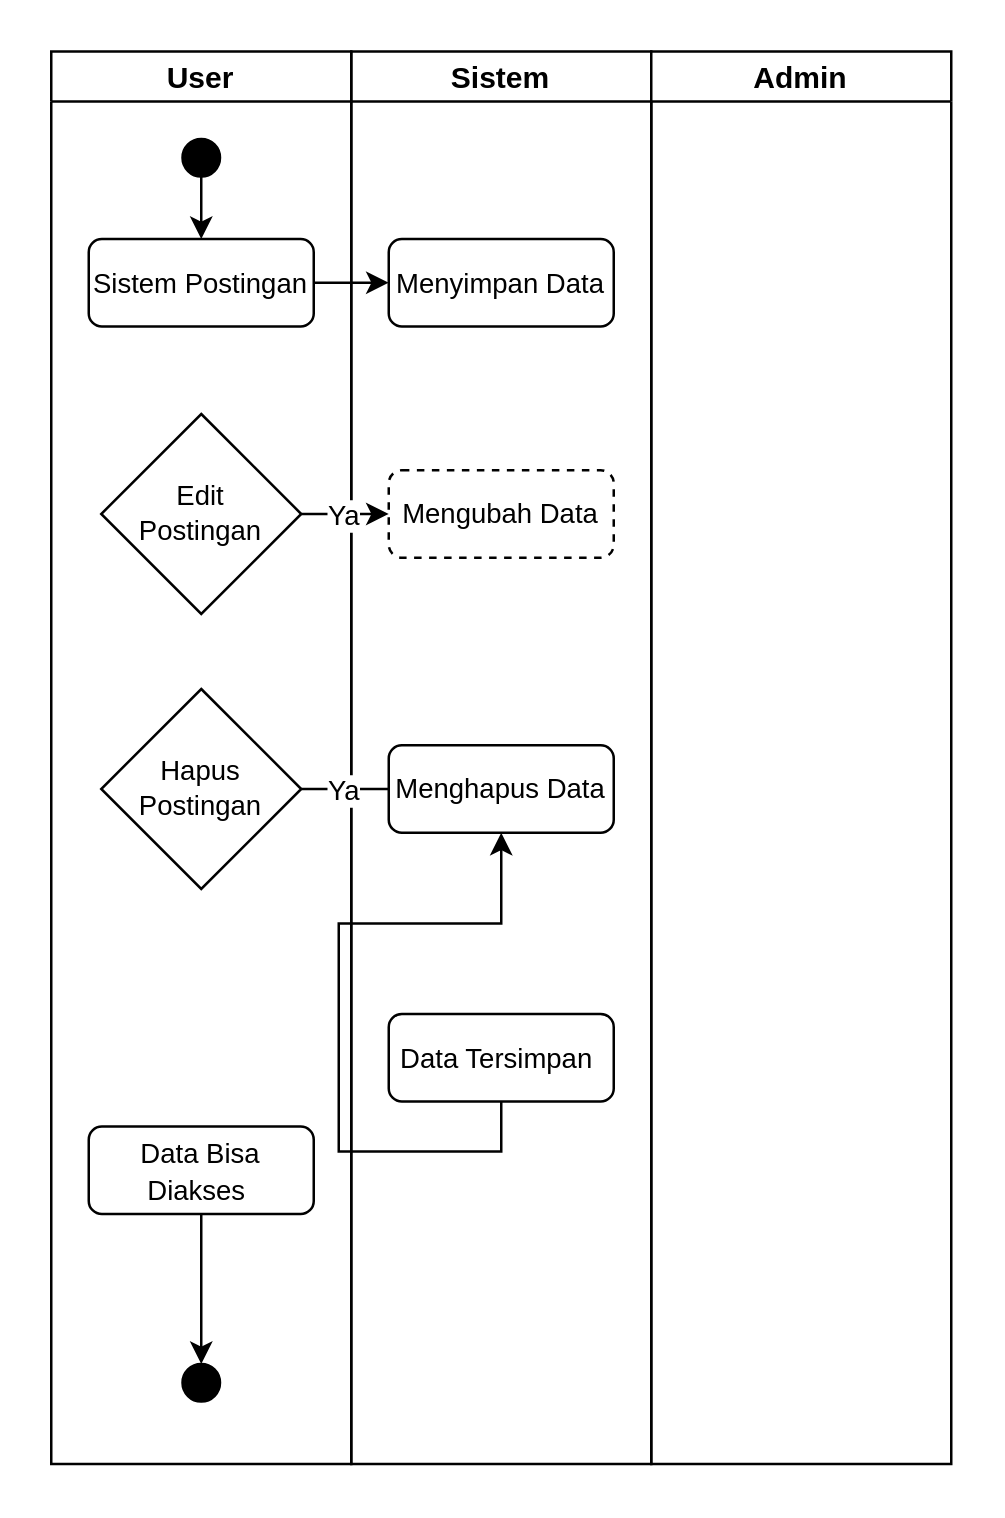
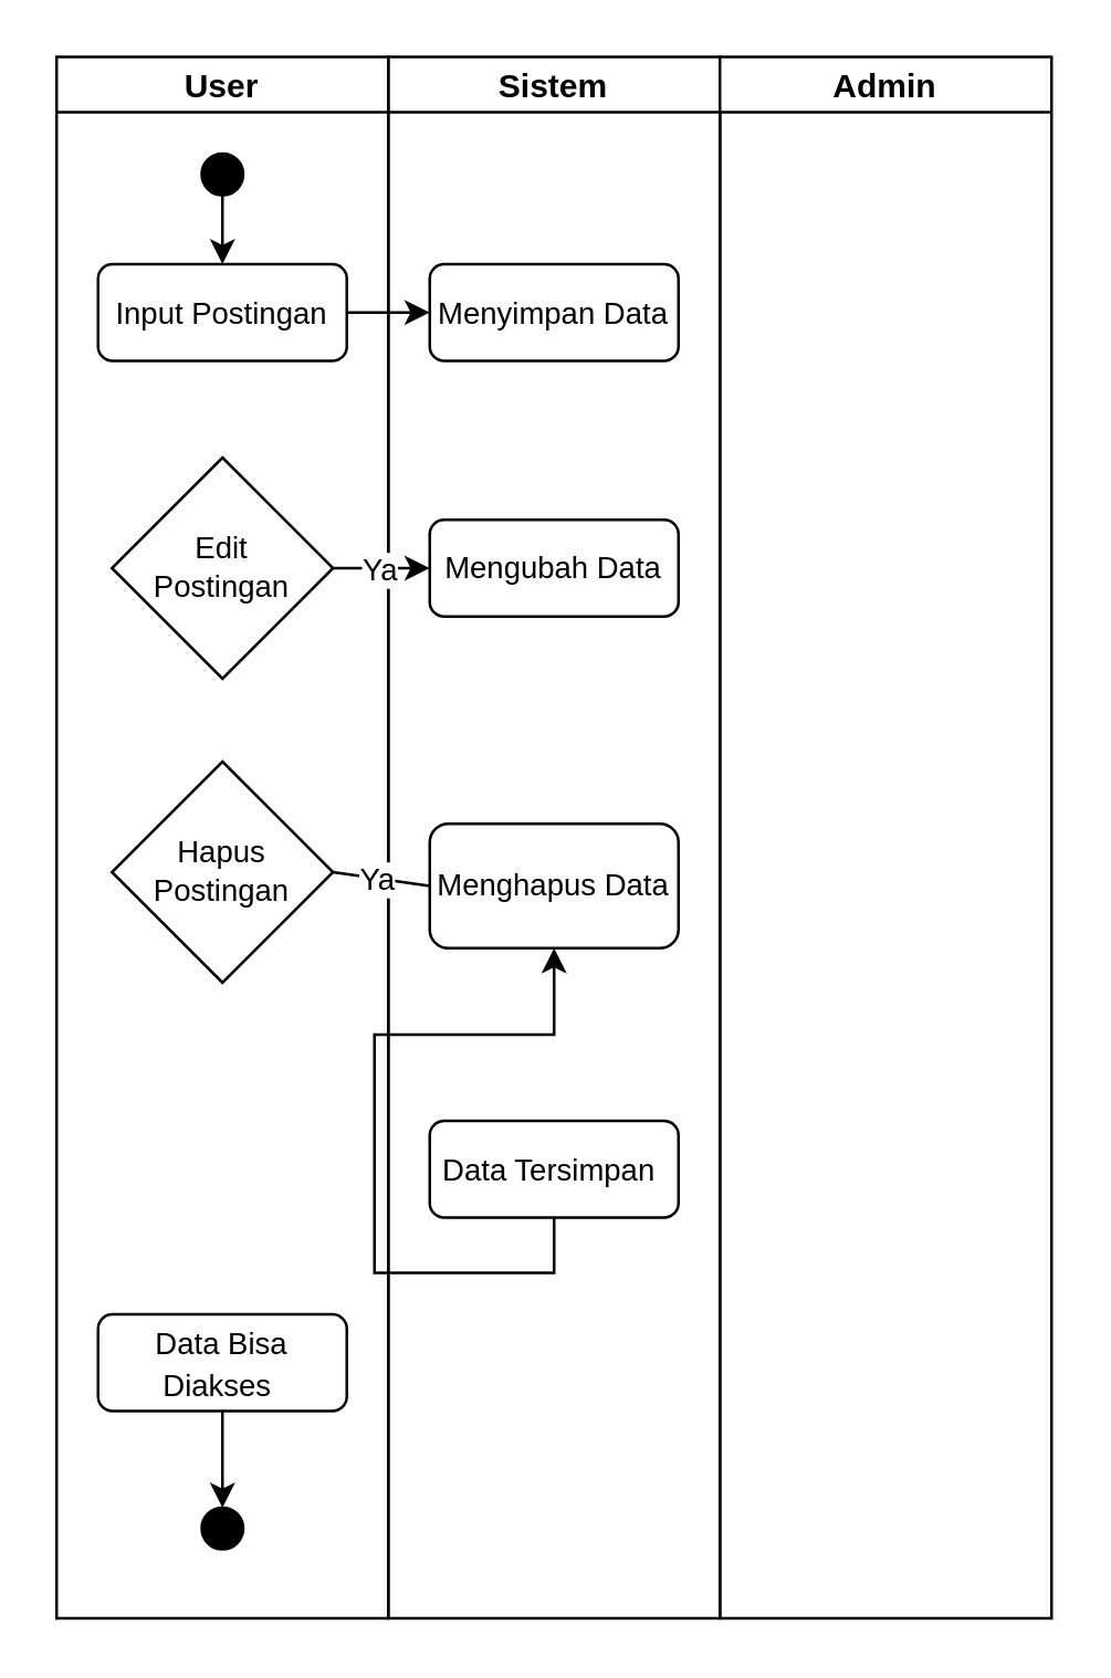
  <mxCell id="0" />
  <mxCell id="1" parent="0" />
  <mxCell id="2" value="Sistem" style="swimlane;startSize=20;" parent="1" vertex="1"><mxGeometry x="140" y="20" width="120" height="565" as="geometry" /></mxCell>
  <mxCell id="3" value="&lt;font style=&quot;font-size: 11px;&quot;&gt;Menyimpan Data&lt;/font&gt;" style="rounded=1;whiteSpace=wrap;html=1;fillColor=#FFFFFF;" parent="2" vertex="1"><mxGeometry x="15" y="75" width="90" height="35" as="geometry" /></mxCell>
- <mxCell id="4" value="&lt;font style=&quot;font-size: 11px;&quot;&gt;Mengubah Data&lt;/font&gt;" style="rounded=1;whiteSpace=wrap;html=1;fillColor=#FFFFFF;dashed=1;" parent="2" vertex="1"><mxGeometry x="15" y="167.5" width="90" height="35" as="geometry" /></mxCell>
- <mxCell id="5" value="&lt;font style=&quot;font-size: 11px;&quot;&gt;Menghapus Data&lt;/font&gt;" style="rounded=1;whiteSpace=wrap;html=1;fillColor=#FFFFFF;" parent="2" vertex="1"><mxGeometry x="15" y="277.5" width="90" height="35" as="geometry" /></mxCell>
+ <mxCell id="4" value="&lt;font style=&quot;font-size: 11px;&quot;&gt;Mengubah Data&lt;/font&gt;" style="rounded=1;whiteSpace=wrap;html=1;fillColor=#FFFFFF;" parent="2" vertex="1"><mxGeometry x="15" y="167.5" width="90" height="35" as="geometry" /></mxCell>
+ <mxCell id="5" value="&lt;font style=&quot;font-size: 11px;&quot;&gt;Menghapus Data&lt;/font&gt;" style="rounded=1;whiteSpace=wrap;html=1;fillColor=#FFFFFF;" parent="2" vertex="1"><mxGeometry x="15" y="277.5" width="90" height="45" as="geometry" /></mxCell>
  <mxCell id="6" value="&lt;font style=&quot;font-size: 11px;&quot;&gt;Data Tersimpan&amp;nbsp;&lt;/font&gt;" style="rounded=1;whiteSpace=wrap;html=1;fillColor=#FFFFFF;" parent="2" vertex="1"><mxGeometry x="15" y="385" width="90" height="35" as="geometry" /></mxCell>
  <mxCell id="7" value="Admin" style="swimlane;startSize=20;" parent="1" vertex="1"><mxGeometry x="260" y="20" width="120" height="565" as="geometry" /></mxCell>
  <mxCell id="8" value="User" style="swimlane;startSize=20;" parent="1" vertex="1"><mxGeometry x="20" y="20" width="120" height="565" as="geometry" /></mxCell>
  <mxCell id="9" style="edgeStyle=orthogonalEdgeStyle;rounded=0;orthogonalLoop=1;jettySize=auto;html=1;exitX=0.5;exitY=1;exitDx=0;exitDy=0;entryX=0.5;entryY=0;entryDx=0;entryDy=0;fontSize=11;" parent="8" source="10" target="11" edge="1"><mxGeometry relative="1" as="geometry" /></mxCell>
  <mxCell id="10" value="" style="ellipse;whiteSpace=wrap;html=1;aspect=fixed;fillColor=#000000;" parent="8" vertex="1"><mxGeometry x="52.5" y="35" width="15" height="15" as="geometry" /></mxCell>
- <mxCell id="11" value="&lt;font style=&quot;font-size: 11px;&quot;&gt;Sistem Postingan&lt;/font&gt;" style="rounded=1;whiteSpace=wrap;html=1;fillColor=#FFFFFF;" parent="8" vertex="1"><mxGeometry x="15" y="75" width="90" height="35" as="geometry" /></mxCell>
+ <mxCell id="11" value="&lt;font style=&quot;font-size: 11px;&quot;&gt;Input Postingan&lt;/font&gt;" style="rounded=1;whiteSpace=wrap;html=1;fillColor=#FFFFFF;" parent="8" vertex="1"><mxGeometry x="15" y="75" width="90" height="35" as="geometry" /></mxCell>
  <mxCell id="12" value="Edit &lt;br&gt;Postingan" style="rhombus;whiteSpace=wrap;html=1;fontSize=11;fillColor=#FFFFFF;" parent="8" vertex="1"><mxGeometry x="20" y="145" width="80" height="80" as="geometry" /></mxCell>
  <mxCell id="13" value="Hapus&lt;br&gt;Postingan" style="rhombus;whiteSpace=wrap;html=1;fontSize=11;fillColor=#FFFFFF;" parent="8" vertex="1"><mxGeometry x="20" y="255" width="80" height="80" as="geometry" /></mxCell>
  <mxCell id="14" style="edgeStyle=orthogonalEdgeStyle;rounded=0;orthogonalLoop=1;jettySize=auto;html=1;exitX=0.5;exitY=1;exitDx=0;exitDy=0;entryX=0.5;entryY=0;entryDx=0;entryDy=0;" edge="1" parent="8" source="15" target="16"><mxGeometry relative="1" as="geometry" /></mxCell>
- <mxCell id="15" value="&lt;font style=&quot;font-size: 11px;&quot;&gt;Data Bisa Diakses&amp;nbsp;&lt;/font&gt;" style="rounded=1;whiteSpace=wrap;html=1;fillColor=#FFFFFF;" vertex="1" parent="8"><mxGeometry x="15" y="430" width="90" height="35" as="geometry" /></mxCell>
+ <mxCell id="15" value="&lt;font style=&quot;font-size: 11px;&quot;&gt;Data Bisa Diakses&amp;nbsp;&lt;/font&gt;" style="rounded=1;whiteSpace=wrap;html=1;fillColor=#FFFFFF;" vertex="1" parent="8"><mxGeometry x="15" y="455" width="90" height="35" as="geometry" /></mxCell>
  <mxCell id="16" value="" style="ellipse;whiteSpace=wrap;html=1;aspect=fixed;fillColor=#000000;" vertex="1" parent="8"><mxGeometry x="52.5" y="525" width="15" height="15" as="geometry" /></mxCell>
  <mxCell id="17" value="" style="endArrow=classic;html=1;rounded=0;fontSize=11;exitX=1;exitY=0.5;exitDx=0;exitDy=0;entryX=0;entryY=0.5;entryDx=0;entryDy=0;" parent="1" source="12" target="4" edge="1"><mxGeometry relative="1" as="geometry"><mxPoint x="136" y="205" as="sourcePoint" /><mxPoint x="236" y="205" as="targetPoint" /></mxGeometry></mxCell>
  <mxCell id="18" value="Ya" style="edgeLabel;resizable=0;html=1;align=center;verticalAlign=middle;fontSize=11;fillColor=#FFFFFF;" parent="17" connectable="0" vertex="1"><mxGeometry relative="1" as="geometry"><mxPoint x="-2" as="offset" /></mxGeometry></mxCell>
  <mxCell id="19" value="" style="endArrow=none;html=1;rounded=0;fontSize=11;exitX=1;exitY=0.5;exitDx=0;exitDy=0;entryX=0;entryY=0.5;entryDx=0;entryDy=0;" parent="1" source="13" target="5" edge="1"><mxGeometry relative="1" as="geometry"><mxPoint x="136" y="305" as="sourcePoint" /><mxPoint x="236" y="305" as="targetPoint" /></mxGeometry></mxCell>
  <mxCell id="20" value="Ya" style="edgeLabel;resizable=0;html=1;align=center;verticalAlign=middle;fontSize=11;fillColor=#FFFFFF;" parent="19" connectable="0" vertex="1"><mxGeometry relative="1" as="geometry"><mxPoint x="-2" as="offset" /></mxGeometry></mxCell>
  <mxCell id="21" style="edgeStyle=orthogonalEdgeStyle;rounded=0;orthogonalLoop=1;jettySize=auto;html=1;exitX=1;exitY=0.5;exitDx=0;exitDy=0;entryX=0;entryY=0.5;entryDx=0;entryDy=0;fontSize=11;" parent="1" source="11" target="3" edge="1"><mxGeometry relative="1" as="geometry" /></mxCell>
  <mxCell id="22" style="edgeStyle=orthogonalEdgeStyle;rounded=0;orthogonalLoop=1;jettySize=auto;html=1;exitX=0.5;exitY=1;exitDx=0;exitDy=0;" edge="1" parent="1" source="6" target="5"><mxGeometry relative="1" as="geometry" /></mxCell>
